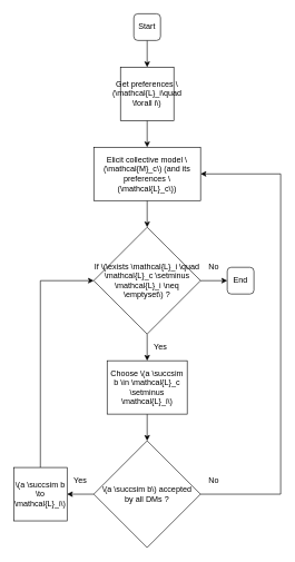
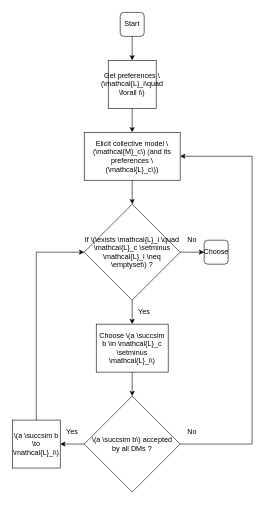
  <mxCell id="0" />
  <mxCell id="1" parent="0" />
  <mxCell id="2" value="" style="edgeStyle=orthogonalEdgeStyle;rounded=0;orthogonalLoop=1;jettySize=auto;html=1;" edge="1" parent="1" source="3" target="5"><mxGeometry relative="1" as="geometry" /></mxCell>
  <mxCell id="3" value="Get preferences \(\mathcal{L}_i\quad \forall i\)" style="rounded=0;whiteSpace=wrap;html=1;" vertex="1" parent="1"><mxGeometry x="180" y="100" width="80" height="80" as="geometry" /></mxCell>
  <mxCell id="4" value="" style="edgeStyle=orthogonalEdgeStyle;rounded=0;orthogonalLoop=1;jettySize=auto;html=1;" edge="1" parent="1" source="5" target="8"><mxGeometry relative="1" as="geometry" /></mxCell>
  <mxCell id="5" value="Elicit collective model \(\mathcal{M}_c\) (and its preferences \(\mathcal{L}_c\))" style="rounded=0;whiteSpace=wrap;html=1;" vertex="1" parent="1"><mxGeometry x="140" y="220" width="160" height="80" as="geometry" /></mxCell>
  <mxCell id="6" value="" style="edgeStyle=orthogonalEdgeStyle;rounded=0;orthogonalLoop=1;jettySize=auto;html=1;" edge="1" parent="1" source="8" target="10"><mxGeometry relative="1" as="geometry" /></mxCell>
  <mxCell id="7" style="edgeStyle=orthogonalEdgeStyle;rounded=0;orthogonalLoop=1;jettySize=auto;html=1;" edge="1" parent="1" source="8" target="15"><mxGeometry relative="1" as="geometry" /></mxCell>
  <mxCell id="8" value="If \(\exists \mathcal{L}_i \quad \mathcal{L}_c \setminus \mathcal{L}_i \neq \emptyset\) ?" style="rhombus;whiteSpace=wrap;html=1;rounded=0;" vertex="1" parent="1"><mxGeometry x="140" y="340" width="160" height="160" as="geometry" /></mxCell>
  <mxCell id="9" value="" style="edgeStyle=orthogonalEdgeStyle;rounded=0;orthogonalLoop=1;jettySize=auto;html=1;" edge="1" parent="1" source="10" target="14"><mxGeometry relative="1" as="geometry" /></mxCell>
  <mxCell id="10" value="Choose \(a \succsim b \in \mathcal{L}_c \setminus \mathcal{L}_i\)" style="whiteSpace=wrap;html=1;rounded=0;" vertex="1" parent="1"><mxGeometry x="160" y="540" width="120" height="80" as="geometry" /></mxCell>
  <mxCell id="11" style="edgeStyle=orthogonalEdgeStyle;rounded=0;orthogonalLoop=1;jettySize=auto;html=1;" edge="1" parent="1" source="14" target="5"><mxGeometry relative="1" as="geometry"><Array as="points"><mxPoint x="420" y="740" /><mxPoint x="420" y="260" /></Array></mxGeometry></mxCell>
  <mxCell id="12" style="edgeStyle=orthogonalEdgeStyle;rounded=0;orthogonalLoop=1;jettySize=auto;html=1;" edge="1" parent="1" source="22" target="8"><mxGeometry relative="1" as="geometry"><Array as="points"><mxPoint x="60" y="420" /></Array></mxGeometry></mxCell>
  <mxCell id="13" value="" style="edgeStyle=orthogonalEdgeStyle;rounded=0;orthogonalLoop=1;jettySize=auto;html=1;" edge="1" parent="1" source="14" target="22"><mxGeometry relative="1" as="geometry" /></mxCell>
  <mxCell id="14" value="\(a \succsim b\) accepted&lt;div&gt;by all DMs ?&lt;/div&gt;" style="rhombus;whiteSpace=wrap;html=1;rounded=0;" vertex="1" parent="1"><mxGeometry x="140" y="660" width="160" height="160" as="geometry" /></mxCell>
- <mxCell id="15" value="End" style="rounded=1;whiteSpace=wrap;html=1;" vertex="1" parent="1"><mxGeometry x="340" y="400" width="40" height="40" as="geometry" /></mxCell>
+ <mxCell id="15" value="Choose" style="rounded=1;whiteSpace=wrap;html=1;" vertex="1" parent="1"><mxGeometry x="340" y="400" width="40" height="40" as="geometry" /></mxCell>
  <mxCell id="16" value="Yes" style="text;html=1;align=center;verticalAlign=middle;whiteSpace=wrap;rounded=0;" vertex="1" parent="1"><mxGeometry x="220" y="500" width="40" height="40" as="geometry" /></mxCell>
  <mxCell id="17" value="No" style="text;html=1;align=center;verticalAlign=middle;whiteSpace=wrap;rounded=0;" vertex="1" parent="1"><mxGeometry x="300" y="380" width="40" height="40" as="geometry" /></mxCell>
  <mxCell id="18" value="Yes" style="text;html=1;align=center;verticalAlign=middle;whiteSpace=wrap;rounded=0;" vertex="1" parent="1"><mxGeometry x="100" y="700" width="40" height="40" as="geometry" /></mxCell>
  <mxCell id="19" value="No" style="text;html=1;align=center;verticalAlign=middle;whiteSpace=wrap;rounded=0;" vertex="1" parent="1"><mxGeometry x="300" y="700" width="40" height="40" as="geometry" /></mxCell>
  <mxCell id="20" value="" style="edgeStyle=orthogonalEdgeStyle;rounded=0;orthogonalLoop=1;jettySize=auto;html=1;" edge="1" parent="1" source="21" target="3"><mxGeometry relative="1" as="geometry" /></mxCell>
  <mxCell id="21" value="Start" style="rounded=1;whiteSpace=wrap;html=1;" vertex="1" parent="1"><mxGeometry x="200" y="20" width="40" height="40" as="geometry" /></mxCell>
  <mxCell id="22" value="\(a \succsim b \to \mathcal{L}_i\)" style="whiteSpace=wrap;html=1;rounded=0;" vertex="1" parent="1"><mxGeometry y="700" width="80" height="80" as="geometry" x="20" /></mxCell>
